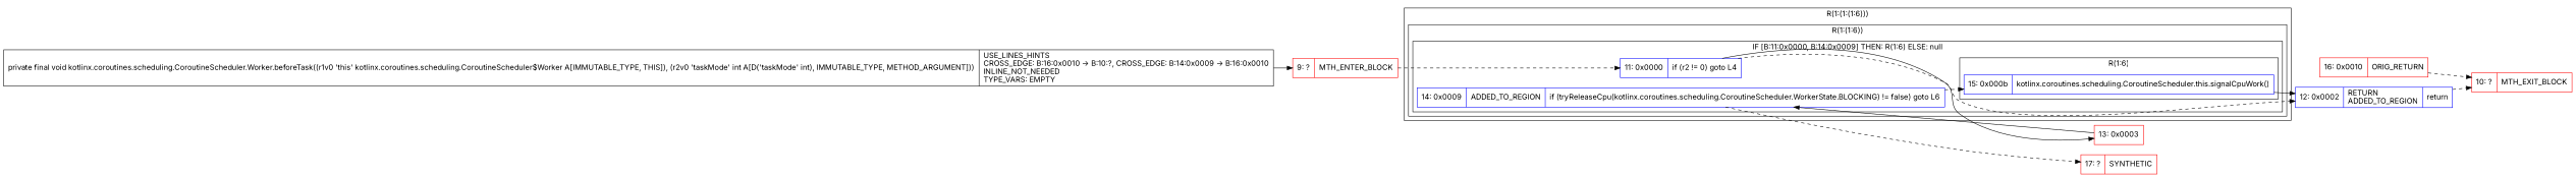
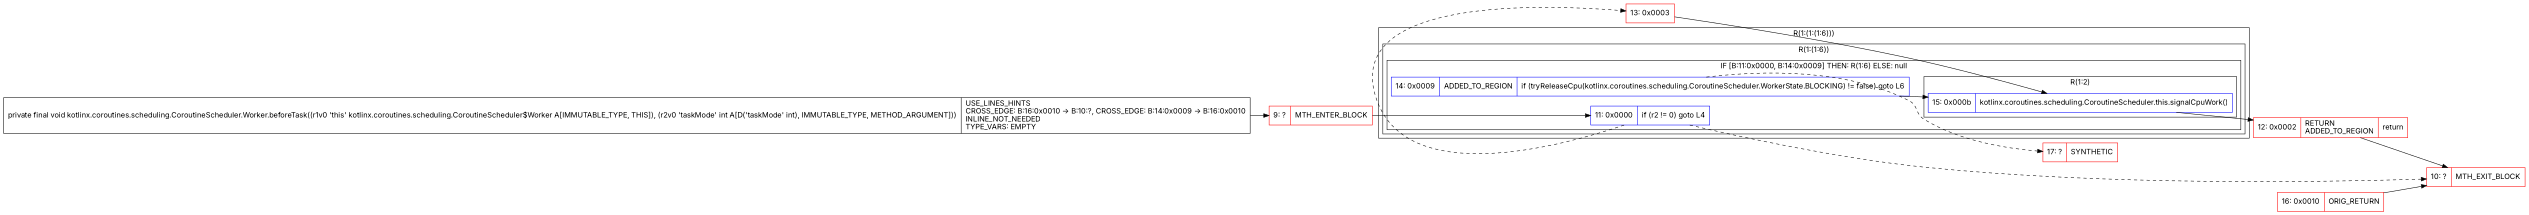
  digraph {
    fontname=Inter
    rankdir=LR
    node [color=red fontname=Inter shape=record]
    edge [fontname=Inter]
    n1 [color=blue label="{15\:\ 0x000b|kotlinx.coroutines.scheduling.CoroutineScheduler.this.signalCpuWork()\l}"]
    n2 [color=blue label="{11\:\ 0x0000|if (r2 != 0) goto L4\l}"]
    n3 [color=blue label="{14\:\ 0x0009|ADDED_TO_REGION\l|if (tryReleaseCpu(kotlinx.coroutines.scheduling.CoroutineScheduler.WorkerState.BLOCKING) != false) goto L6\l}"]
-   n4 [color=blue label="{12\:\ 0x0002|RETURN\lADDED_TO_REGION\l|return\l}"]
+   n4 [label="{12\:\ 0x0002|RETURN\lADDED_TO_REGION\l|return\l}"]
    n5 [label="{13\:\ 0x0003}"]
    n6 [label="{17\:\ ?|SYNTHETIC\l}"]
    n7 [label="{10\:\ ?|MTH_EXIT_BLOCK\l}"]
    n8 [label="{16\:\ 0x0010|ORIG_RETURN\l}"]
    n9 [label="{9\:\ ?|MTH_ENTER_BLOCK\l}"]
    n10 [label="{private final void kotlinx.coroutines.scheduling.CoroutineScheduler.Worker.beforeTask((r1v0 'this' kotlinx.coroutines.scheduling.CoroutineScheduler$Worker A[IMMUTABLE_TYPE, THIS]), (r2v0 'taskMode' int A[D('taskMode' int), IMMUTABLE_TYPE, METHOD_ARGUMENT]))  | USE_LINES_HINTS\lCROSS_EDGE: B:16:0x0010 \-\> B:10:?, CROSS_EDGE: B:14:0x0009 \-\> B:16:0x0010\lINLINE_NOT_NEEDED\lTYPE_VARS: EMPTY\l}" color=""]
    subgraph cluster_1 {
      label="R(1:(1:(1:6)))"
      subgraph cluster_2 {
        label="R(1:(1:6))"
        subgraph cluster_3 {
          label="IF [B:11:0x0000, B:14:0x0009] THEN: R(1:6) ELSE: null"
          n2
          n3
          subgraph cluster_4 {
-           label="R(1:6)"
+           label="R(1:2)"
            n1
          }
        }
      }
    }
    n1 -> n4
-   n2 -> n4 [style=dashed]
-   n2 -> n5
-   n3 -> n1 [style=dashed]
+   n2 -> n7 [style=dashed]
+   n2 -> n5 [style=dashed]
+   n3 -> n1
    n3 -> n6 [style=dashed]
-   n4 -> n7 [style=dashed]
-   n5 -> n3
-   n8 -> n7 [style=dashed]
-   n9 -> n2 [style=dashed]
+   n4 -> n7
+   n5 -> n1
+   n8 -> n7
+   n9 -> n2
    n10 -> n9
  }
